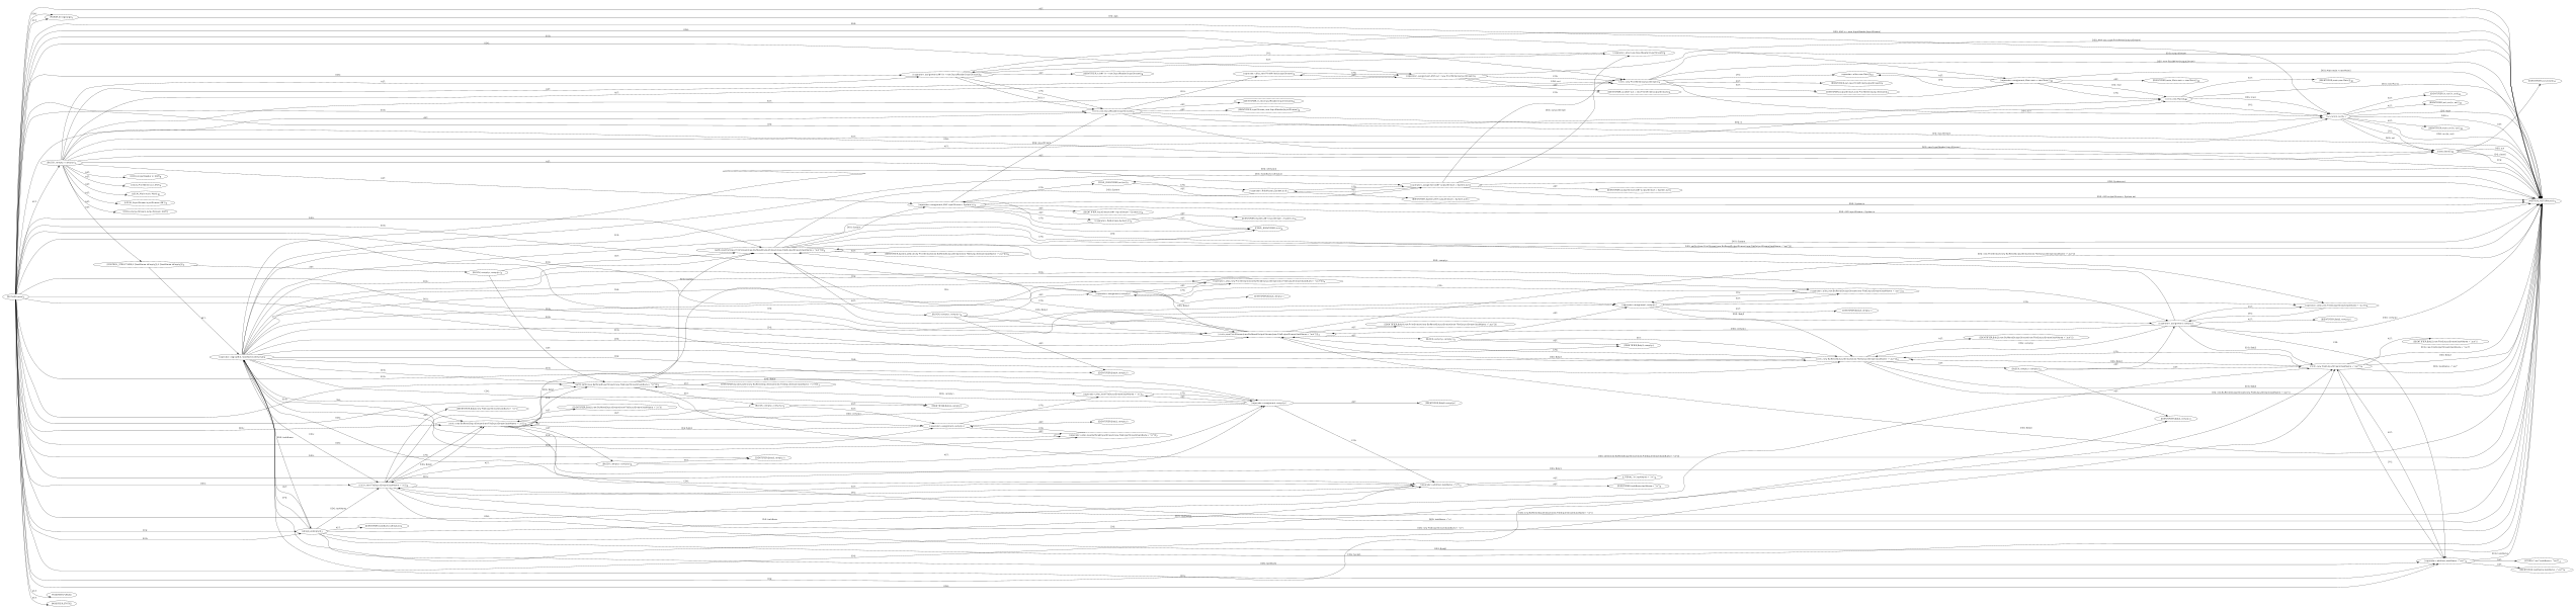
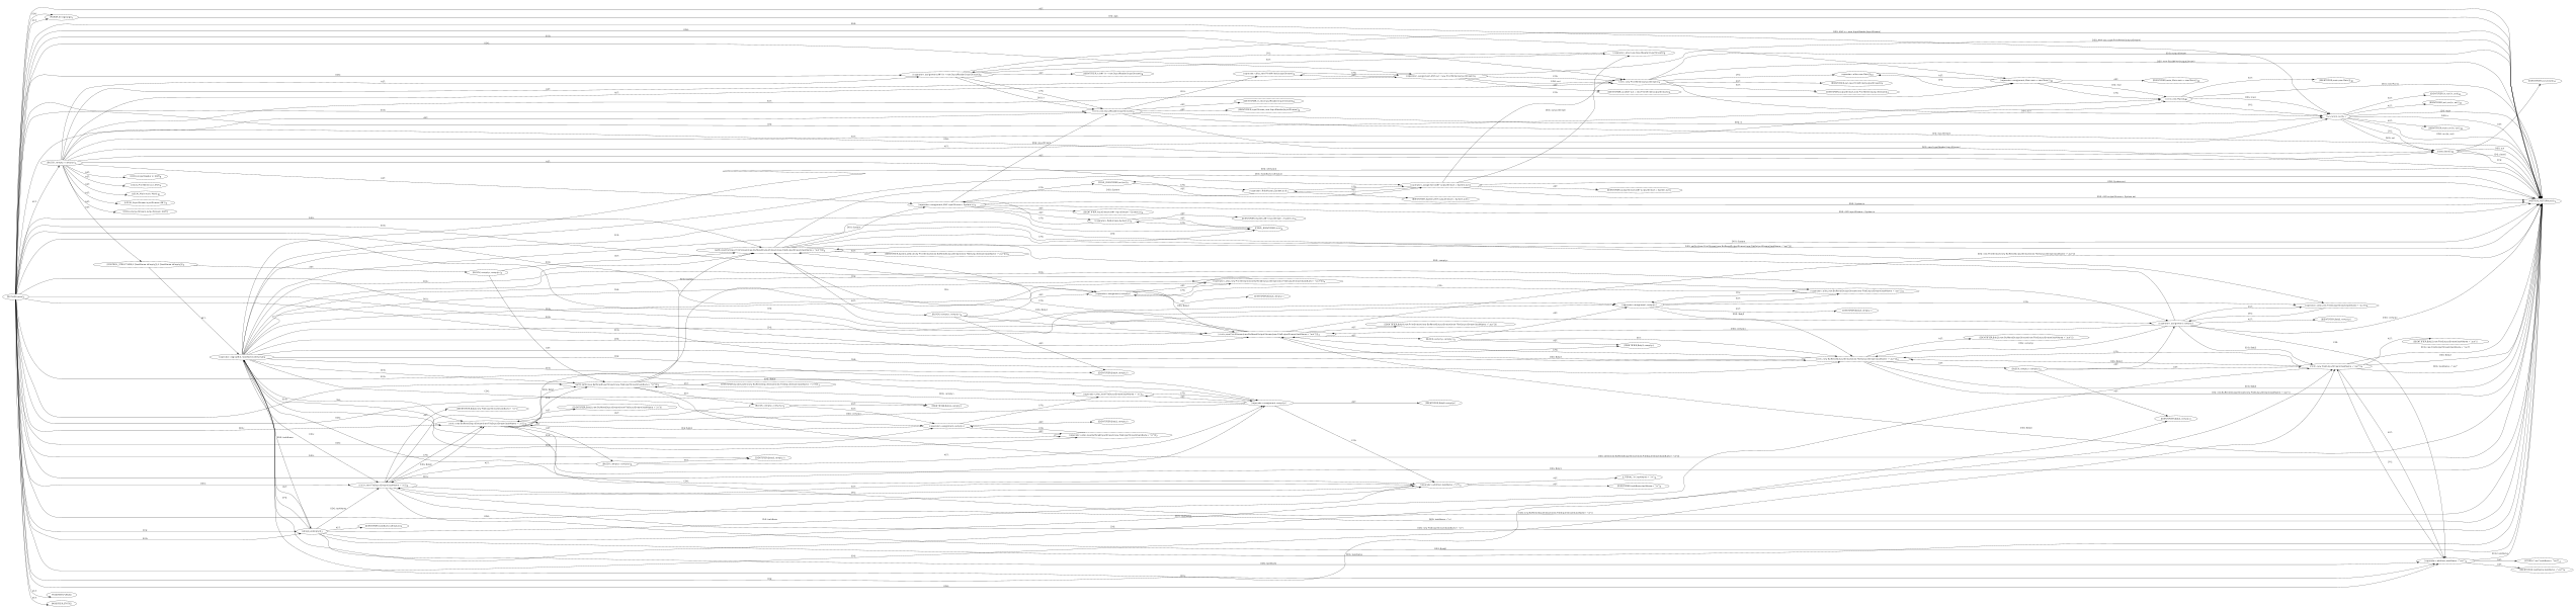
  digraph {
    fontname="IBM Plex Sans"
    rankdir=LR
    node [fontname="IBM Plex Sans"]
    edge [fontname="IBM Plex Sans"]
    n1 [label=<(METHOD,main)<SUB>1</SUB>>]
    n2 [label=<(PARAM,String[] args)<SUB>1</SUB>>]
    n3 [label=<(BLOCK,&lt;empty&gt;,&lt;empty&gt;)<SUB>1</SUB>>]
    n4 [label=<(isEmpty,isEmpty())<SUB>2</SUB>>]
    n5 [label=<(setIn,setIn(new BufferedInputStream(new FileInputStream(taskName + &quot;.in&quot;))))<SUB>3</SUB>>]
    n6 [label=<(&lt;operator&gt;.assignment,&lt;empty&gt;)>]
    n7 [label=<(&lt;init&gt;,new BufferedInputStream(new FileInputStream(taskName + &quot;.in&quot;)))<SUB>3</SUB>>]
    n8 [label=<(&lt;operator&gt;.assignment,&lt;empty&gt;)>]
    n9 [label=<(&lt;init&gt;,new FileInputStream(taskName + &quot;.in&quot;))<SUB>3</SUB>>]
    n10 [label=<(&lt;operator&gt;.addition,taskName + &quot;.in&quot;)<SUB>3</SUB>>]
    n11 [label=<(IDENTIFIER,$obj0,&lt;empty&gt;)>]
    n12 [label=<(IDENTIFIER,$obj1,&lt;empty&gt;)>]
    n13 [label=<(setOut,setOut(new PrintStream(new BufferedOutputStream(new FileOutputStream(taskName + &quot;.out&quot;)))))<SUB>4</SUB>>]
    n14 [label=<(&lt;operator&gt;.assignment,&lt;empty&gt;)>]
    n15 [label=<(&lt;init&gt;,new PrintStream(new BufferedOutputStream(new FileOutputStream(taskName + &quot;.out&quot;))))<SUB>4</SUB>>]
    n16 [label=<(&lt;operator&gt;.assignment,&lt;empty&gt;)>]
    n17 [label=<(&lt;init&gt;,new BufferedOutputStream(new FileOutputStream(taskName + &quot;.out&quot;)))<SUB>4</SUB>>]
    n18 [label=<(&lt;operator&gt;.assignment,&lt;empty&gt;)>]
    n19 [label=<(&lt;init&gt;,new FileOutputStream(taskName + &quot;.out&quot;))<SUB>4</SUB>>]
    n20 [label=<(&lt;operator&gt;.addition,taskName + &quot;.out&quot;)<SUB>4</SUB>>]
    n21 [label=<(IDENTIFIER,$obj2,&lt;empty&gt;)>]
    n22 [label=<(IDENTIFIER,$obj3,&lt;empty&gt;)>]
    n23 [label=<(IDENTIFIER,$obj4,&lt;empty&gt;)>]
    n24 [label=<(&lt;operator&gt;.assignment,ANY in = new InputReader(inputStream))<SUB>8</SUB>>]
    n25 [label=<(&lt;init&gt;,new InputReader(inputStream))<SUB>8</SUB>>]
    n26 [label=<(&lt;operator&gt;.assignment,ANY out = new PrintWriter(outputStream))<SUB>9</SUB>>]
    n27 [label=<(&lt;init&gt;,new PrintWriter(outputStream))<SUB>9</SUB>>]
    n28 [label=<(&lt;operator&gt;.assignment,Main main = new Main())<SUB>10</SUB>>]
    n29 [label=<(&lt;init&gt;,new Main())<SUB>80</SUB>>]
    n30 [label=<(run,run(in, out))<SUB>11</SUB>>]
    n31 [label=<(close,close())<SUB>12</SUB>>]
    n32 [label=<(MODIFIER,PUBLIC)>]
    n33 [label=<(MODIFIER,STATIC)>]
    n34 [label=<(METHOD_RETURN,void)<SUB>1</SUB>>]
    n35 [label=<(CONTROL_STRUCTURE,if (!taskName.isEmpty()),if (!taskName.isEmpty()))<SUB>2</SUB>>]
    n36 [label=<(LOCAL,InputStream inputStream: ANY)<SUB>6</SUB>>]
    n37 [label=<(&lt;operator&gt;.assignment,ANY inputStream = System.in)<SUB>6</SUB>>]
    n38 [label=<(LOCAL,OutputStream outputStream: ANY)<SUB>7</SUB>>]
    n39 [label=<(&lt;operator&gt;.assignment,ANY outputStream = System.out)<SUB>7</SUB>>]
    n40 [label=<(LOCAL,InputReader in: ANY)<SUB>8</SUB>>]
    n41 [label=<(LOCAL,PrintWriter out: ANY)<SUB>9</SUB>>]
    n42 [label=<(LOCAL,Main main: Main)<SUB>10</SUB>>]
    n43 [label=<(&lt;operator&gt;.logicalNot,!taskName.isEmpty())<SUB>2</SUB>>]
    n44 [label=<(IDENTIFIER,taskName,isEmpty())<SUB>2</SUB>>]
    n45 [label=<(&lt;operator&gt;.alloc,new PrintStream(new BufferedOutputStream(new FileOutputStream(taskName + &quot;.out&quot;))))<SUB>4</SUB>>]
    n46 [label=<(IDENTIFIER,System,setIn(new BufferedInputStream(new FileInputStream(taskName + &quot;.in&quot;))))<SUB>3</SUB>>]
    n47 [label=<(BLOCK,&lt;empty&gt;,&lt;empty&gt;)<SUB>3</SUB>>]
    n48 [label=<(&lt;operator&gt;.alloc,new BufferedInputStream(new FileInputStream(taskName + &quot;.in&quot;)))<SUB>3</SUB>>]
    n49 [label=<(&lt;operator&gt;.alloc,new FileInputStream(taskName + &quot;.in&quot;))<SUB>3</SUB>>]
    n50 [label=<(IDENTIFIER,$obj1,&lt;empty&gt;)>]
    n51 [label=<(IDENTIFIER,$obj1,new BufferedInputStream(new FileInputStream(taskName + &quot;.in&quot;)))>]
    n52 [label=<(BLOCK,&lt;empty&gt;,&lt;empty&gt;)<SUB>3</SUB>>]
    n53 [label=<(IDENTIFIER,$obj0,&lt;empty&gt;)>]
    n54 [label=<(IDENTIFIER,$obj0,new FileInputStream(taskName + &quot;.in&quot;))>]
    n55 [label=<(IDENTIFIER,taskName,taskName + &quot;.in&quot;)<SUB>3</SUB>>]
    n56 [label=<(LITERAL,&quot;.in&quot;,taskName + &quot;.in&quot;)<SUB>3</SUB>>]
    n57 [label=<(FIELD_IDENTIFIER,in,in)<SUB>6</SUB>>]
    n58 [label=<(IDENTIFIER,System,setOut(new PrintStream(new BufferedOutputStream(new FileOutputStream(taskName + &quot;.out&quot;)))))<SUB>4</SUB>>]
    n59 [label=<(BLOCK,&lt;empty&gt;,&lt;empty&gt;)<SUB>4</SUB>>]
    n60 [label=<(&lt;operator&gt;.alloc,new BufferedOutputStream(new FileOutputStream(taskName + &quot;.out&quot;)))<SUB>4</SUB>>]
    n61 [label=<(IDENTIFIER,$obj4,&lt;empty&gt;)>]
    n62 [label=<(IDENTIFIER,$obj4,new PrintStream(new BufferedOutputStream(new FileOutputStream(taskName + &quot;.out&quot;))))>]
    n63 [label=<(BLOCK,&lt;empty&gt;,&lt;empty&gt;)<SUB>4</SUB>>]
    n64 [label=<(&lt;operator&gt;.alloc,new FileOutputStream(taskName + &quot;.out&quot;))<SUB>4</SUB>>]
    n65 [label=<(IDENTIFIER,$obj3,&lt;empty&gt;)>]
    n66 [label=<(IDENTIFIER,$obj3,new BufferedOutputStream(new FileOutputStream(taskName + &quot;.out&quot;)))>]
    n67 [label=<(BLOCK,&lt;empty&gt;,&lt;empty&gt;)<SUB>4</SUB>>]
    n68 [label=<(IDENTIFIER,$obj2,&lt;empty&gt;)>]
    n69 [label=<(IDENTIFIER,$obj2,new FileOutputStream(taskName + &quot;.out&quot;))>]
    n70 [label=<(IDENTIFIER,taskName,taskName + &quot;.out&quot;)<SUB>4</SUB>>]
    n71 [label=<(LITERAL,&quot;.out&quot;,taskName + &quot;.out&quot;)<SUB>4</SUB>>]
    n72 [label=<(&lt;operator&gt;.alloc,new InputReader(inputStream))<SUB>8</SUB>>]
    n73 [label=<(IDENTIFIER,in,ANY in = new InputReader(inputStream))<SUB>8</SUB>>]
    n74 [label=<(IDENTIFIER,in,new InputReader(inputStream))<SUB>8</SUB>>]
    n75 [label=<(IDENTIFIER,inputStream,new InputReader(inputStream))<SUB>8</SUB>>]
    n76 [label=<(&lt;operator&gt;.alloc,new PrintWriter(outputStream))<SUB>9</SUB>>]
    n77 [label=<(IDENTIFIER,out,ANY out = new PrintWriter(outputStream))<SUB>9</SUB>>]
    n78 [label=<(IDENTIFIER,out,new PrintWriter(outputStream))<SUB>9</SUB>>]
    n79 [label=<(IDENTIFIER,outputStream,new PrintWriter(outputStream))<SUB>9</SUB>>]
    n80 [label=<(&lt;operator&gt;.alloc,new Main())<SUB>10</SUB>>]
    n81 [label=<(IDENTIFIER,main,Main main = new Main())<SUB>10</SUB>>]
    n82 [label=<(IDENTIFIER,main,new Main())<SUB>10</SUB>>]
    n83 [label=<(IDENTIFIER,main,run(in, out))<SUB>11</SUB>>]
    n84 [label=<(IDENTIFIER,in,run(in, out))<SUB>11</SUB>>]
    n85 [label=<(IDENTIFIER,out,run(in, out))<SUB>11</SUB>>]
    n86 [label=<(IDENTIFIER,out,close())<SUB>12</SUB>>]
    n87 [label=<(BLOCK,&lt;empty&gt;,&lt;empty&gt;)<SUB>2</SUB>>]
    n88 [label=<(IDENTIFIER,inputStream,ANY inputStream = System.in)<SUB>6</SUB>>]
    n89 [label=<(&lt;operator&gt;.fieldAccess,System.in)<SUB>6</SUB>>]
    n90 [label=<(FIELD_IDENTIFIER,out,out)<SUB>7</SUB>>]
    n91 [label=<(IDENTIFIER,outputStream,ANY outputStream = System.out)<SUB>7</SUB>>]
    n92 [label=<(&lt;operator&gt;.fieldAccess,System.out)<SUB>7</SUB>>]
    n93 [label=<(IDENTIFIER,System,ANY inputStream = System.in)<SUB>6</SUB>>]
    n94 [label=<(IDENTIFIER,System,ANY outputStream = System.out)<SUB>7</SUB>>]
    n1 -> n2 [label="AST: "]
    n1 -> n2 [label="DDG: "]
    n1 -> n3 [label="AST: "]
    n1 -> n4 [label="CFG: "]
    n1 -> n4 [label="DDG: "]
    n1 -> n5 [label="DDG: "]
    n1 -> n6 [label="DDG: "]
    n1 -> n7 [label="DDG: "]
    n1 -> n8 [label="DDG: "]
    n1 -> n9 [label="DDG: "]
    n1 -> n10 [label="DDG: "]
    n1 -> n11 [label="DDG: "]
    n1 -> n12 [label="DDG: "]
    n1 -> n13 [label="DDG: "]
    n1 -> n14 [label="DDG: "]
    n1 -> n15 [label="DDG: "]
    n1 -> n16 [label="DDG: "]
    n1 -> n17 [label="DDG: "]
    n1 -> n18 [label="DDG: "]
    n1 -> n19 [label="DDG: "]
    n1 -> n20 [label="DDG: "]
    n1 -> n21 [label="DDG: "]
    n1 -> n22 [label="DDG: "]
    n1 -> n23 [label="DDG: "]
    n1 -> n24 [label="DDG: "]
    n1 -> n25 [label="DDG: "]
    n1 -> n26 [label="DDG: "]
    n1 -> n27 [label="DDG: "]
    n1 -> n28 [label="DDG: "]
    n1 -> n29 [label="DDG: "]
    n1 -> n30 [label="DDG: "]
    n1 -> n31 [label="DDG: "]
    n1 -> n32 [label="AST: "]
    n1 -> n33 [label="AST: "]
    n1 -> n34 [label="AST: "]
    n2 -> n34 [label="DDG: args"]
    n3 -> n24 [label="AST: "]
    n3 -> n25 [label="AST: "]
    n3 -> n26 [label="AST: "]
    n3 -> n27 [label="AST: "]
    n3 -> n28 [label="AST: "]
    n3 -> n29 [label="AST: "]
    n3 -> n30 [label="AST: "]
    n3 -> n31 [label="AST: "]
    n3 -> n35 [label="AST: "]
    n3 -> n36 [label="AST: "]
    n3 -> n37 [label="AST: "]
    n3 -> n38 [label="AST: "]
    n3 -> n39 [label="AST: "]
    n3 -> n40 [label="AST: "]
    n3 -> n41 [label="AST: "]
    n3 -> n42 [label="AST: "]
    n4 -> n9 [label="DDG: taskName"]
    n4 -> n10 [label="DDG: taskName"]
    n4 -> n19 [label="DDG: taskName"]
    n4 -> n20 [label="DDG: taskName"]
-   n4 -> n34 [label="DDG: System"]
+   n4 -> n34 [label="DDG: taskName"]
    n4 -> n43 [label="CFG: "]
    n4 -> n43 [label="DDG: taskName"]
    n4 -> n44 [label="AST: "]
    n5 -> n13 [label="DDG: System"]
    n5 -> n34 [label="DDG: setIn(new BufferedInputStream(new FileInputStream(taskName + &quot;.in&quot;)))"]
    n5 -> n45 [label="CFG: "]
    n5 -> n46 [label="AST: "]
    n5 -> n47 [label="AST: "]
    n6 -> n7 [label="DDG: $obj1"]
    n6 -> n48 [label="AST: "]
    n6 -> n49 [label="CFG: "]
    n6 -> n50 [label="AST: "]
    n7 -> n5 [label="CFG: "]
    n7 -> n5 [label="DDG: $obj1"]
    n7 -> n34 [label="DDG: $obj1"]
    n7 -> n34 [label="DDG: new BufferedInputStream(new FileInputStream(taskName + &quot;.in&quot;))"]
    n7 -> n51 [label="AST: "]
    n7 -> n52 [label="AST: "]
    n8 -> n5 [label="DDG: &lt;empty&gt;"]
    n8 -> n7 [label="DDG: &lt;empty&gt;"]
    n8 -> n9 [label="DDG: $obj0"]
    n8 -> n10 [label="CFG: "]
    n8 -> n49 [label="AST: "]
    n8 -> n53 [label="AST: "]
    n9 -> n7 [label="CFG: "]
    n9 -> n7 [label="DDG: $obj0"]
    n9 -> n10 [label="AST: "]
    n9 -> n34 [label="DDG: $obj0"]
    n9 -> n34 [label="DDG: taskName + &quot;.in&quot;"]
    n9 -> n34 [label="DDG: new FileInputStream(taskName + &quot;.in&quot;)"]
    n9 -> n54 [label="AST: "]
    n10 -> n9 [label="CFG: "]
    n10 -> n55 [label="AST: "]
    n10 -> n56 [label="AST: "]
    n13 -> n34 [label="DDG: System"]
    n13 -> n34 [label="DDG: setOut(new PrintStream(new BufferedOutputStream(new FileOutputStream(taskName + &quot;.out&quot;))))"]
    n13 -> n37 [label="DDG: System"]
    n13 -> n39 [label="DDG: System"]
    n13 -> n57 [label="CFG: "]
    n13 -> n58 [label="AST: "]
    n13 -> n59 [label="AST: "]
    n14 -> n15 [label="DDG: $obj4"]
    n14 -> n45 [label="AST: "]
    n14 -> n60 [label="CFG: "]
    n14 -> n61 [label="AST: "]
    n15 -> n13 [label="CFG: "]
    n15 -> n13 [label="DDG: $obj4"]
    n15 -> n34 [label="DDG: $obj4"]
    n15 -> n34 [label="DDG: new PrintStream(new BufferedOutputStream(new FileOutputStream(taskName + &quot;.out&quot;)))"]
    n15 -> n62 [label="AST: "]
    n15 -> n63 [label="AST: "]
    n16 -> n17 [label="DDG: $obj3"]
    n16 -> n60 [label="AST: "]
    n16 -> n64 [label="CFG: "]
    n16 -> n65 [label="AST: "]
    n17 -> n15 [label="CFG: "]
    n17 -> n15 [label="DDG: $obj3"]
    n17 -> n34 [label="DDG: $obj3"]
    n17 -> n34 [label="DDG: new BufferedOutputStream(new FileOutputStream(taskName + &quot;.out&quot;))"]
    n17 -> n66 [label="AST: "]
    n17 -> n67 [label="AST: "]
    n18 -> n13 [label="DDG: &lt;empty&gt;"]
    n18 -> n15 [label="DDG: &lt;empty&gt;"]
    n18 -> n17 [label="DDG: &lt;empty&gt;"]
    n18 -> n19 [label="DDG: $obj2"]
    n18 -> n20 [label="CFG: "]
    n18 -> n34 [label="DDG: &lt;empty&gt;"]
    n18 -> n64 [label="AST: "]
    n18 -> n68 [label="AST: "]
    n19 -> n17 [label="CFG: "]
    n19 -> n17 [label="DDG: $obj2"]
    n19 -> n20 [label="AST: "]
    n19 -> n34 [label="DDG: $obj2"]
    n19 -> n34 [label="DDG: taskName + &quot;.out&quot;"]
    n19 -> n34 [label="DDG: new FileOutputStream(taskName + &quot;.out&quot;)"]
    n19 -> n69 [label="AST: "]
    n20 -> n19 [label="CFG: "]
    n20 -> n34 [label="DDG: taskName"]
    n20 -> n70 [label="AST: "]
    n20 -> n71 [label="AST: "]
    n24 -> n25 [label="CFG: "]
    n24 -> n25 [label="DDG: in"]
    n24 -> n34 [label="DDG: ANY in = new InputReader(inputStream)"]
    n24 -> n72 [label="AST: "]
    n24 -> n73 [label="AST: "]
    n25 -> n30 [label="DDG: in"]
    n25 -> n34 [label="DDG: inputStream"]
    n25 -> n34 [label="DDG: new InputReader(inputStream)"]
    n25 -> n74 [label="AST: "]
    n25 -> n75 [label="AST: "]
    n25 -> n76 [label="CDG: "]
    n26 -> n27 [label="CFG: "]
    n26 -> n27 [label="DDG: out"]
    n26 -> n34 [label="DDG: ANY out = new PrintWriter(outputStream)"]
    n26 -> n76 [label="AST: "]
    n26 -> n77 [label="AST: "]
    n27 -> n30 [label="DDG: out"]
    n27 -> n34 [label="DDG: outputStream"]
    n27 -> n34 [label="DDG: new PrintWriter(outputStream)"]
    n27 -> n78 [label="AST: "]
    n27 -> n79 [label="AST: "]
    n27 -> n80 [label="CFG: "]
    n28 -> n29 [label="CFG: "]
    n28 -> n29 [label="DDG: main"]
-   n28 -> n34 [label="DDG: Main main = new Main()"]
    n28 -> n80 [label="AST: "]
    n28 -> n81 [label="AST: "]
    n29 -> n30 [label="CFG: "]
    n29 -> n30 [label="DDG: main"]
    n29 -> n34 [label="DDG: new Main()"]
    n29 -> n82 [label="AST: "]
    n30 -> n31 [label="CFG: "]
    n30 -> n31 [label="DDG: out"]
    n30 -> n34 [label="DDG: main"]
    n30 -> n34 [label="DDG: in"]
    n30 -> n34 [label="DDG: run(in, out)"]
    n30 -> n83 [label="AST: "]
    n30 -> n84 [label="AST: "]
    n30 -> n85 [label="AST: "]
    n31 -> n34 [label="CFG: "]
    n31 -> n34 [label="DDG: out"]
    n31 -> n34 [label="DDG: close()"]
    n31 -> n86 [label="AST: "]
    n35 -> n43 [label="AST: "]
    n35 -> n87 [label="AST: "]
    n37 -> n25 [label="DDG: inputStream"]
    n37 -> n34 [label="DDG: System.in"]
    n37 -> n34 [label="DDG: ANY inputStream = System.in"]
    n37 -> n88 [label="AST: "]
    n37 -> n89 [label="AST: "]
    n37 -> n90 [label="CFG: "]
    n39 -> n27 [label="DDG: outputStream"]
    n39 -> n34 [label="DDG: System.out"]
    n39 -> n34 [label="DDG: ANY outputStream = System.out"]
    n39 -> n72 [label="CFG: "]
    n39 -> n91 [label="AST: "]
    n39 -> n92 [label="AST: "]
    n43 -> n4 [label="AST: "]
    n43 -> n5 [label="CDG: "]
    n43 -> n6 [label="CDG: "]
    n43 -> n7 [label="CDG: "]
    n43 -> n8 [label="CDG: "]
    n43 -> n9 [label="CDG: "]
    n43 -> n10 [label="CDG: "]
    n43 -> n13 [label="CDG: "]
    n43 -> n14 [label="CDG: "]
    n43 -> n15 [label="CDG: "]
    n43 -> n16 [label="CDG: "]
    n43 -> n17 [label="CDG: "]
    n43 -> n18 [label="CDG: "]
    n43 -> n19 [label="CDG: "]
    n43 -> n20 [label="CDG: "]
    n43 -> n34 [label="DDG: isEmpty()"]
    n43 -> n34 [label="DDG: !taskName.isEmpty()"]
    n43 -> n45 [label="CDG: "]
    n43 -> n48 [label="CFG: "]
    n43 -> n48 [label="CDG: "]
    n43 -> n49 [label="CDG: "]
    n43 -> n57 [label="CFG: "]
    n43 -> n60 [label="CDG: "]
    n43 -> n64 [label="CDG: "]
    n45 -> n14 [label="CFG: "]
    n47 -> n6 [label="AST: "]
    n47 -> n7 [label="AST: "]
    n47 -> n12 [label="AST: "]
    n48 -> n6 [label="CFG: "]
    n49 -> n8 [label="CFG: "]
    n52 -> n8 [label="AST: "]
    n52 -> n9 [label="AST: "]
    n52 -> n11 [label="AST: "]
+   n57 -> n89 [label="CFG: "]
    n59 -> n14 [label="AST: "]
    n59 -> n15 [label="AST: "]
    n59 -> n23 [label="AST: "]
    n60 -> n16 [label="CFG: "]
    n63 -> n16 [label="AST: "]
    n63 -> n17 [label="AST: "]
    n63 -> n22 [label="AST: "]
    n64 -> n18 [label="CFG: "]
    n67 -> n18 [label="AST: "]
    n67 -> n19 [label="AST: "]
    n67 -> n21 [label="AST: "]
    n72 -> n24 [label="CFG: "]
    n76 -> n26 [label="CFG: "]
    n80 -> n28 [label="CFG: "]
    n87 -> n5 [label="AST: "]
    n87 -> n13 [label="AST: "]
    n89 -> n37 [label="CFG: "]
    n89 -> n57 [label="AST: "]
    n89 -> n93 [label="AST: "]
    n90 -> n92 [label="CFG: "]
    n92 -> n39 [label="CFG: "]
    n92 -> n90 [label="AST: "]
    n92 -> n94 [label="AST: "]
  }
